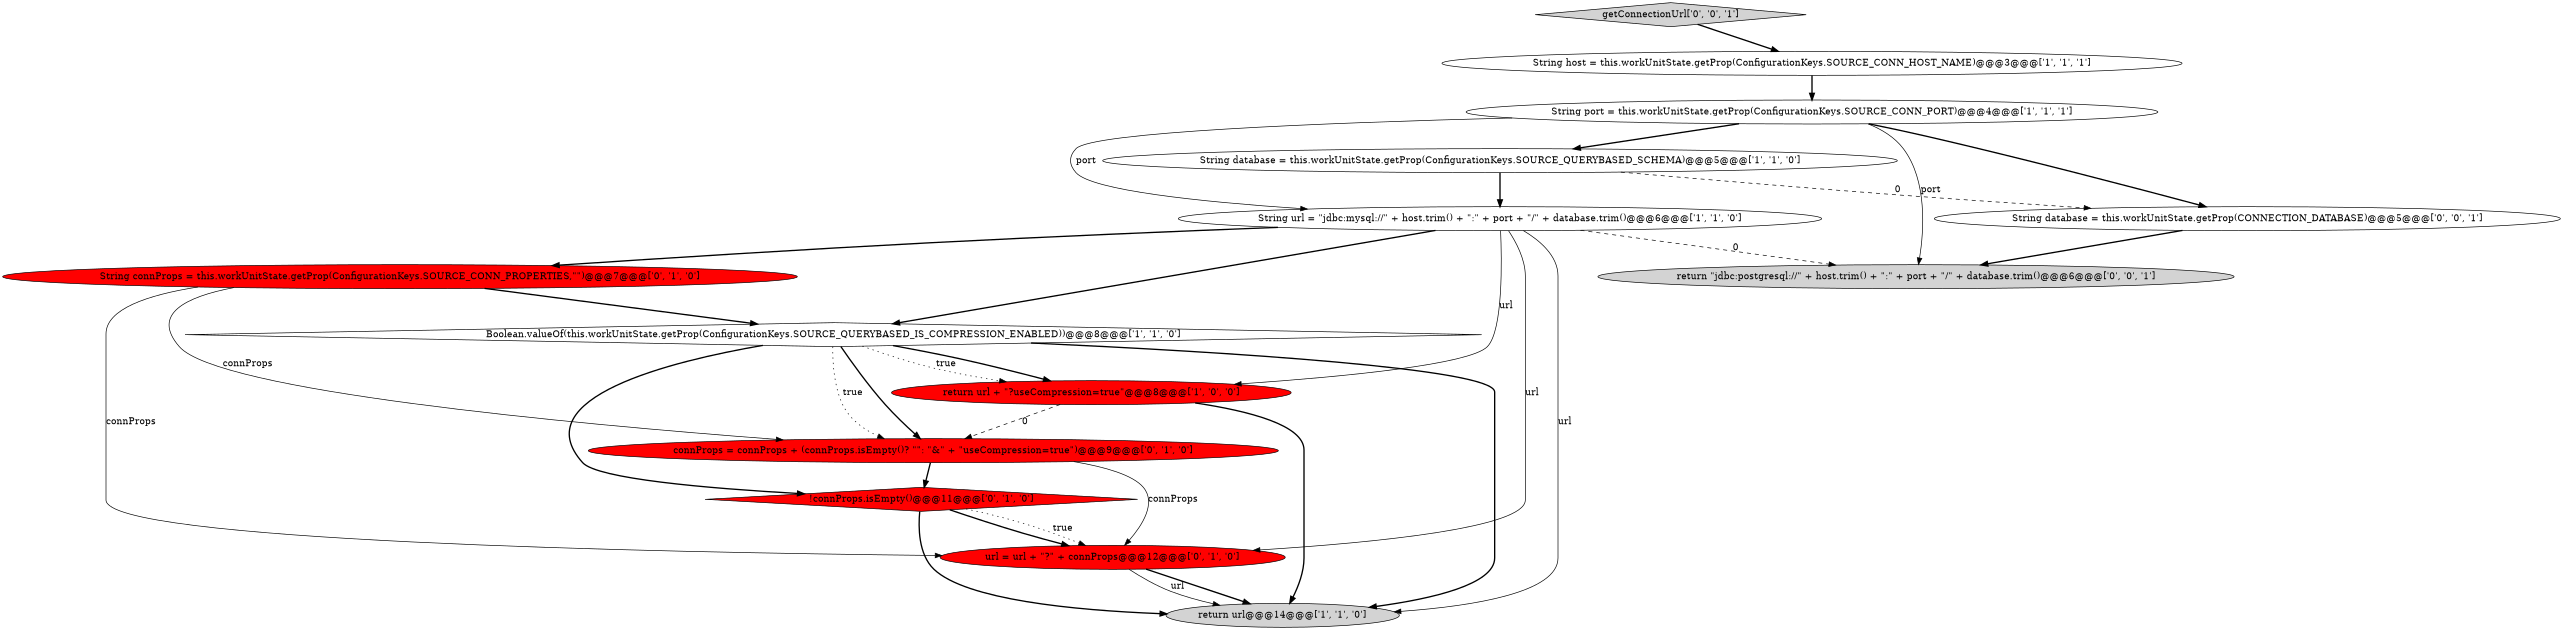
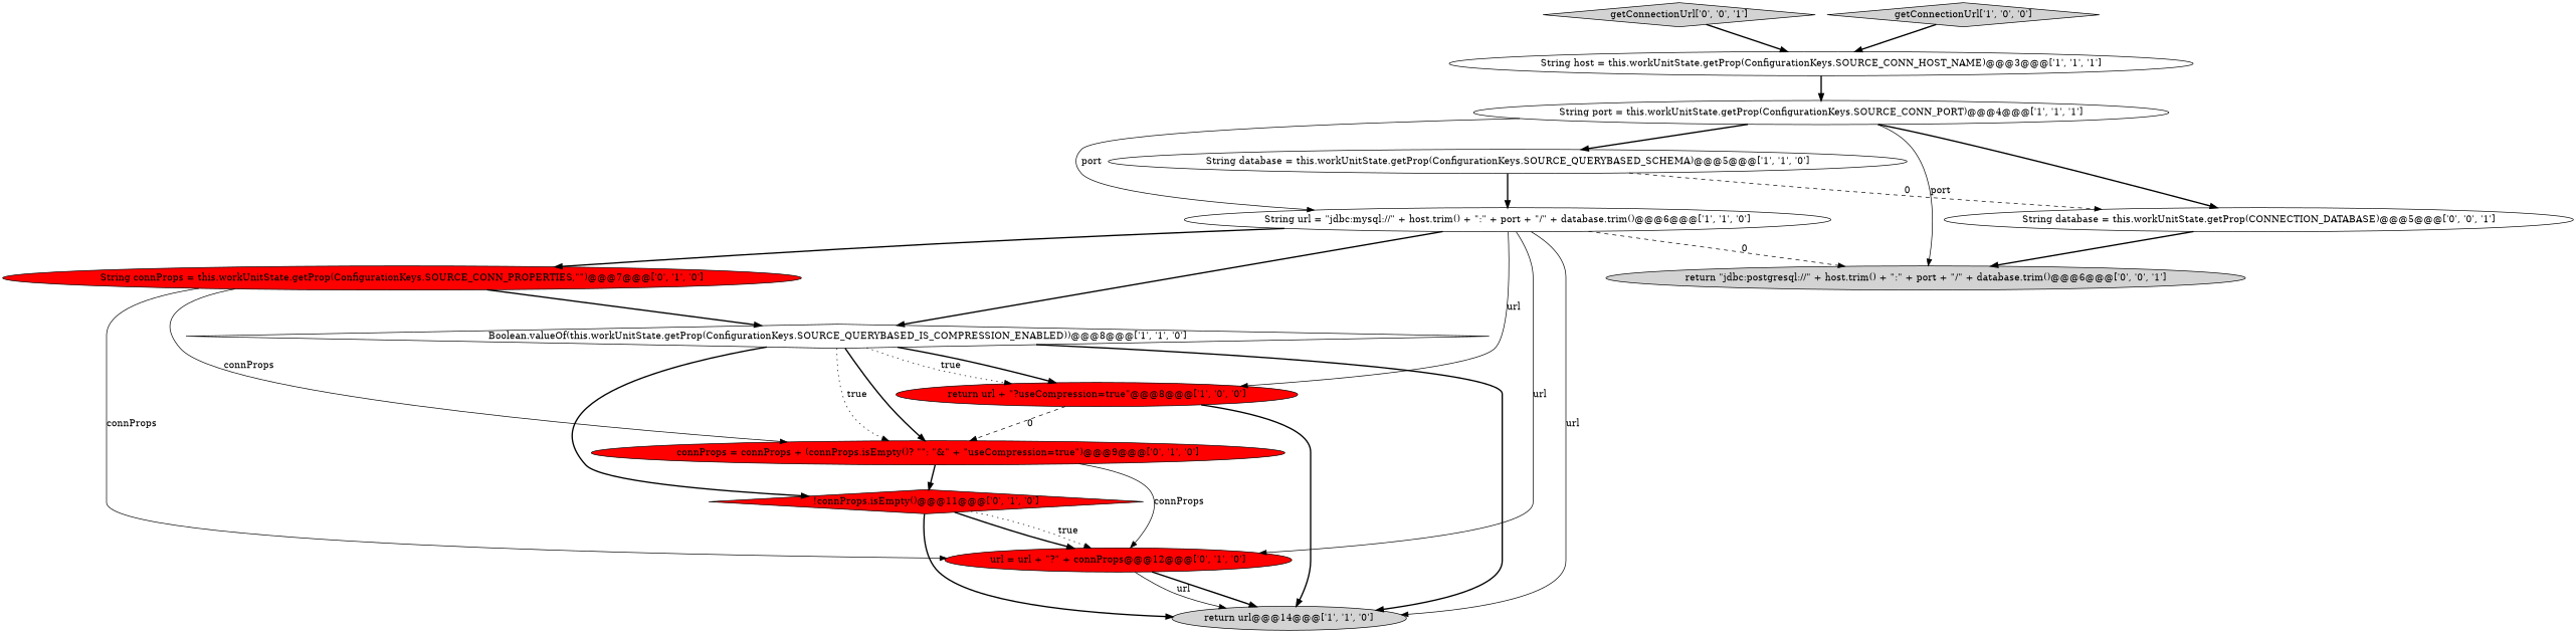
  digraph {
    node [fillcolor=white shape=ellipse style=filled]
    edge [style=bold]
    n1 [fillcolor=red label="connProps = connProps + (connProps.isEmpty()? \"\": \"&\" + \"useCompression=true\")@@@9@@@['0', '1', '0']"]
    n2 [fillcolor=red label="!connProps.isEmpty()@@@11@@@['0', '1', '0']" shape=diamond]
    n3 [fillcolor=red label="url = url + \"?\" + connProps@@@12@@@['0', '1', '0']"]
    n4 [fillcolor=lightgray label="return url@@@14@@@['1', '1', '0']"]
    n5 [label="String host = this.workUnitState.getProp(ConfigurationKeys.SOURCE_CONN_HOST_NAME)@@@3@@@['1', '1', '1']"]
    n6 [label="String port = this.workUnitState.getProp(ConfigurationKeys.SOURCE_CONN_PORT)@@@4@@@['1', '1', '1']"]
    n7 [label="String database = this.workUnitState.getProp(ConfigurationKeys.SOURCE_QUERYBASED_SCHEMA)@@@5@@@['1', '1', '0']"]
    n8 [label="String database = this.workUnitState.getProp(CONNECTION_DATABASE)@@@5@@@['0', '0', '1']"]
    n9 [label="String url = \"jdbc:mysql://\" + host.trim() + \":\" + port + \"/\" + database.trim()@@@6@@@['1', '1', '0']"]
    n10 [fillcolor=lightgray label="return \"jdbc:postgresql://\" + host.trim() + \":\" + port + \"/\" + database.trim()@@@6@@@['0', '0', '1']"]
    n11 [fillcolor=red label="return url + \"?useCompression=true\"@@@8@@@['1', '0', '0']"]
    n12 [fillcolor=red label="String connProps = this.workUnitState.getProp(ConfigurationKeys.SOURCE_CONN_PROPERTIES,\"\")@@@7@@@['0', '1', '0']"]
    n13 [label="Boolean.valueOf(this.workUnitState.getProp(ConfigurationKeys.SOURCE_QUERYBASED_IS_COMPRESSION_ENABLED))@@@8@@@['1', '1', '0']" shape=diamond]
    n14 [fillcolor=lightgray label="getConnectionUrl['0', '0', '1']" shape=diamond]
+   n15 [fillcolor=lightgray label="getConnectionUrl['1', '0', '0']" shape=diamond]
    n1 -> n2
    n1 -> n3 [label=connProps style=solid]
    n2 -> n3 [label=true style=dotted]
    n2 -> n3
    n2 -> n4
    n3 -> n4
    n3 -> n4 [label=url style=solid]
    n5 -> n6
    n6 -> n7
    n6 -> n8
    n6 -> n9 [label=port style=solid]
    n6 -> n10 [label=port style=solid]
    n7 -> n8 [label=0 style=dashed]
    n7 -> n9
    n8 -> n10
    n9 -> n3 [label=url style=solid]
    n9 -> n4 [label=url style=solid]
    n9 -> n10 [label=0 style=dashed]
    n9 -> n11 [label=url style=solid]
    n9 -> n12
    n9 -> n13
    n11 -> n1 [label=0 style=dashed]
    n11 -> n4
    n12 -> n1 [label=connProps style=solid]
    n12 -> n3 [label=connProps style=solid]
    n12 -> n13
    n13 -> n1 [label=true style=dotted]
    n13 -> n1
    n13 -> n2
    n13 -> n4
    n13 -> n11
    n13 -> n11 [label=true style=dotted]
    n14 -> n5
+   n15 -> n5
  }
